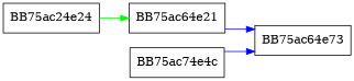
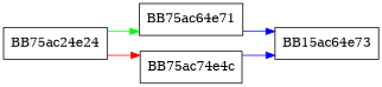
  digraph {
    rankdir=LR
    splines=ortho
    node [shape=box]
    edge [color=blue]
    n1 [label=BB75ac24e24]
-   BB75ac64e71 [label=BB75ac64e21]
+   BB75ac64e71
    n3 [label=BB75ac74e4c]
-   BB75ac64e73
+   BB75ac64e73 [label=BB15ac64e73]
    n1 -> BB75ac64e71 [color=green]
+   n1 -> n3 [color=red]
    BB75ac64e71 -> BB75ac64e73
    n3 -> BB75ac64e73
  }
